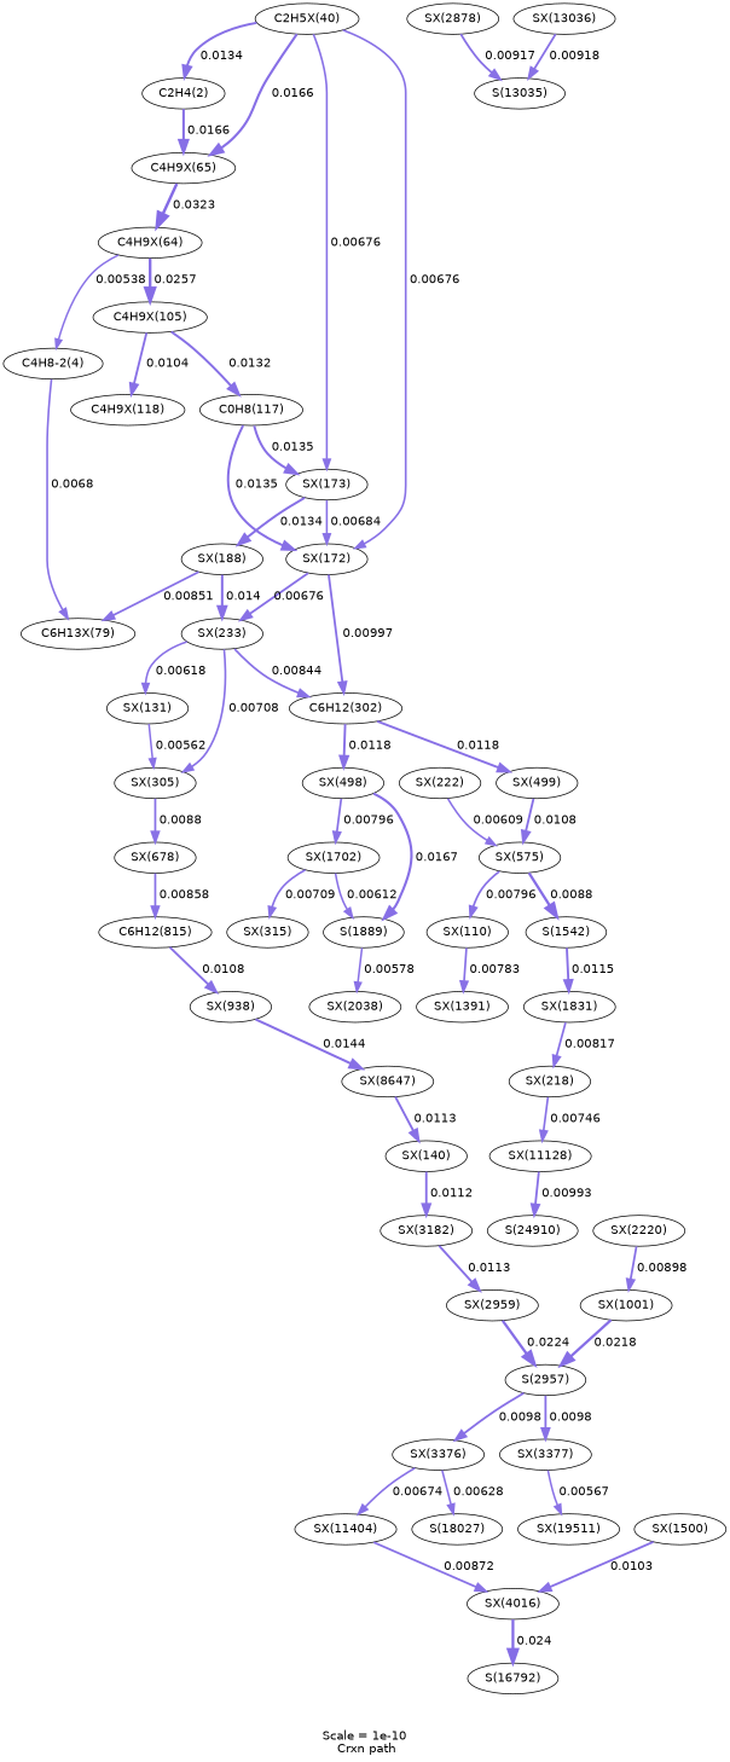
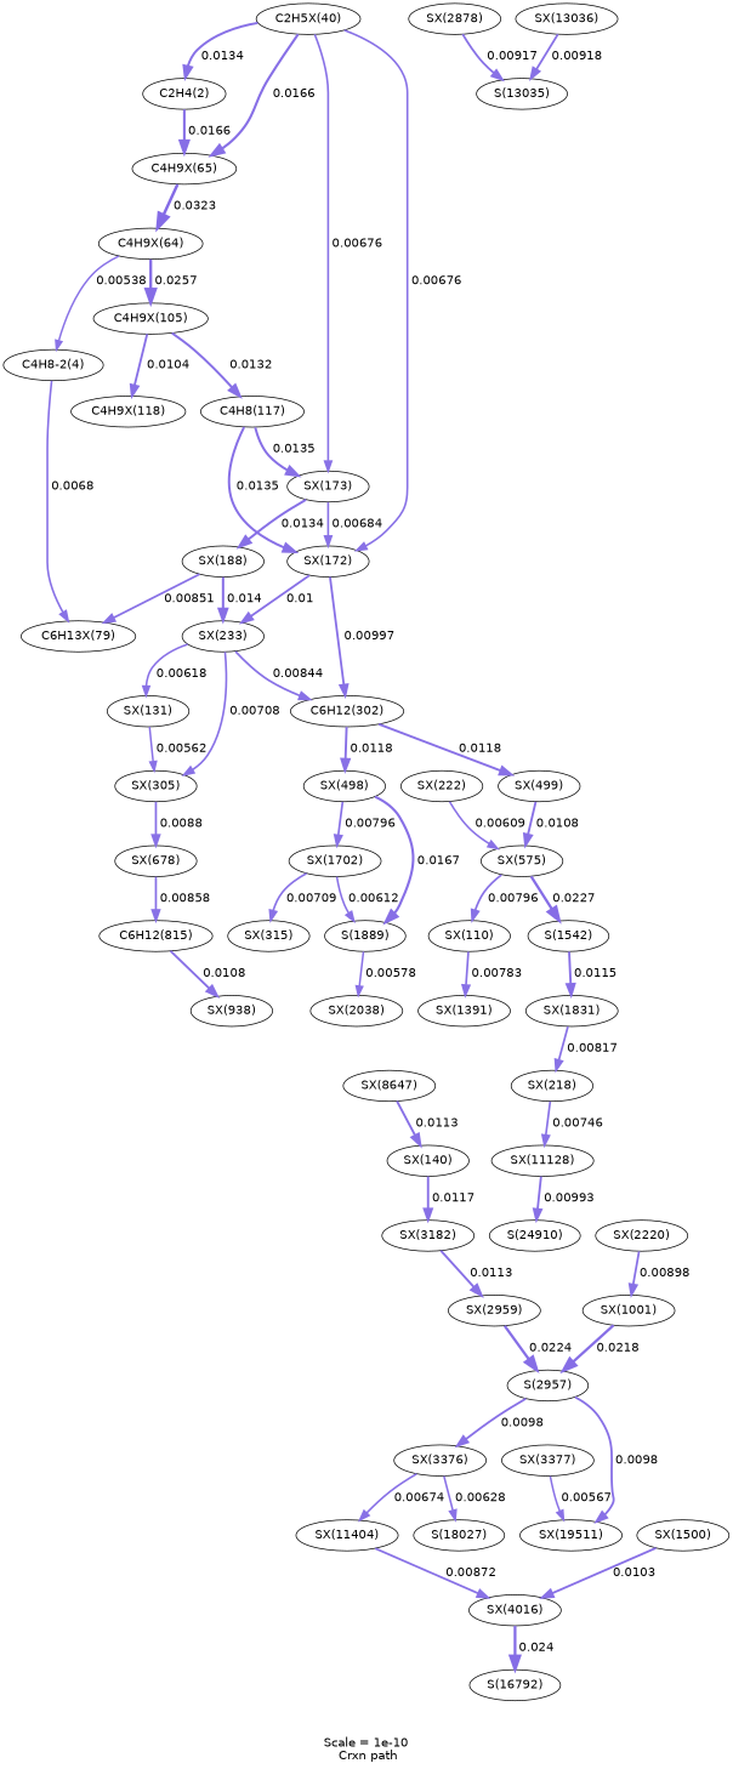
  digraph {
    fontname=Helvetica
    label="Scale = 1e-10\l Crxn path"
    node [fontname=Helvetica]
    edge [arrowsize=1.37 color="0.7, 0.507, 0.9" fontname=Helvetica style="setlinewidth(2.23)"]
    n1 [label="C2H5X(40)"]
    n2 [label="C2H4(2)"]
    n3 [label="C4H9X(65)"]
    n4 [label="SX(173)"]
    n5 [label="SX(172)"]
    n6 [label="C4H9X(64)"]
    n7 [label="SX(188)"]
    n8 [label="SX(233)"]
    n9 [label="C6H12(302)"]
    n10 [label="C4H8-2(4)"]
    n11 [label="C4H9X(105)"]
    n12 [label="C6H13X(79)"]
    n13 [label="SX(131)"]
    n14 [label="SX(305)"]
    n15 [label="SX(499)"]
    n16 [label="SX(498)"]
    n17 [label="C4H9X(118)"]
-   n18 [label="C0H8(117)"]
+   n18 [label="C4H8(117)"]
    n19 [label="SX(678)"]
    n20 [label="C6H12(815)"]
    n21 [label="SX(575)"]
    n22 [label="S(1889)"]
    n23 [label="SX(1702)"]
    n24 [label="SX(938)"]
    n25 [label="SX(110)"]
    n26 [label="S(1542)"]
    n27 [label="SX(2038)"]
    n28 [label="SX(315)"]
    n29 [label="SX(8647)"]
    n30 [label="SX(140)"]
    n31 [label="SX(1391)"]
    n32 [label="SX(1831)"]
    n33 [label="SX(222)"]
    n34 [label="SX(218)"]
    n35 [label="SX(11128)"]
    n36 [label="SX(1500)"]
    n37 [label="SX(4016)"]
    n38 [label="SX(2220)"]
    n39 [label="SX(1001)"]
    n40 [label="S(2957)"]
    n41 [label="SX(3376)"]
    n42 [label="SX(3377)"]
    n43 [label="SX(11404)"]
    n44 [label="S(18027)"]
    n45 [label="SX(19511)"]
    n46 [label="SX(2959)"]
    n47 [label="SX(3182)"]
    n48 [label="S(24910)"]
    n49 [label="S(16792)"]
    n50 [label="SX(2878)"]
    n51 [label="S(13035)"]
    n52 [label="SX(13036)"]
    n1 -> n2 [color="0.7, 0.513, 0.9" label=" 0.0134" style="setlinewidth(2.74)"]
    n1 -> n3 [arrowsize=1.45 color="0.7, 0.517, 0.9" label=" 0.0166" style="setlinewidth(2.9)"]
    n1 -> n4 [arrowsize=1.11 label=" 0.00676"]
    n1 -> n5 [arrowsize=1.11 label=" 0.00676"]
    n2 -> n3 [arrowsize=1.45 color="0.7, 0.517, 0.9" label=" 0.0166" style="setlinewidth(2.9)"]
    n3 -> n6 [arrowsize=1.7 color="0.7, 0.532, 0.9" label=" 0.0323" style="setlinewidth(3.41)"]
    n4 -> n5 [arrowsize=1.12 label=" 0.00684" style="setlinewidth(2.24)"]
    n4 -> n7 [color="0.7, 0.513, 0.9" label=" 0.0134" style="setlinewidth(2.74)"]
-   n5 -> n8 [arrowsize=1.26 color="0.7, 0.51, 0.9" label=" 0.00676" style="setlinewidth(2.53)"]
+   n5 -> n8 [arrowsize=1.26 color="0.7, 0.51, 0.9" label=" 0.01" style="setlinewidth(2.53)"]
    n5 -> n9 [arrowsize=1.26 color="0.7, 0.51, 0.9" label=" 0.00997" style="setlinewidth(2.52)"]
    n6 -> n10 [arrowsize=1.03 color="0.7, 0.505, 0.9" label=" 0.00538" style="setlinewidth(2.05)"]
    n6 -> n11 [arrowsize=1.62 color="0.7, 0.526, 0.9" label=" 0.0257" style="setlinewidth(3.24)"]
    n7 -> n8 [arrowsize=1.39 color="0.7, 0.514, 0.9" label=" 0.014" style="setlinewidth(2.78)"]
    n7 -> n12 [arrowsize=1.2 color="0.7, 0.509, 0.9" label=" 0.00851" style="setlinewidth(2.4)"]
    n8 -> n9 [arrowsize=1.2 color="0.7, 0.508, 0.9" label=" 0.00844" style="setlinewidth(2.39)"]
    n8 -> n13 [arrowsize=1.08 color="0.7, 0.506, 0.9" label=" 0.00618" style="setlinewidth(2.16)"]
    n8 -> n14 [arrowsize=1.13 label=" 0.00708" style="setlinewidth(2.26)"]
    n9 -> n15 [arrowsize=1.33 color="0.7, 0.512, 0.9" label=" 0.0118" style="setlinewidth(2.65)"]
    n9 -> n16 [arrowsize=1.33 color="0.7, 0.512, 0.9" label=" 0.0118" style="setlinewidth(2.65)"]
    n10 -> n12 [arrowsize=1.12 label=" 0.0068"]
    n11 -> n17 [arrowsize=1.27 color="0.7, 0.51, 0.9" label=" 0.0104" style="setlinewidth(2.55)"]
    n11 -> n18 [color="0.7, 0.513, 0.9" label=" 0.0132" style="setlinewidth(2.73)"]
    n13 -> n14 [arrowsize=1.04 color="0.7, 0.506, 0.9" label=" 0.00562" style="setlinewidth(2.09)"]
    n14 -> n19 [arrowsize=1.21 color="0.7, 0.509, 0.9" label=" 0.0088" style="setlinewidth(2.43)"]
    n15 -> n21 [arrowsize=1.29 color="0.7, 0.511, 0.9" label=" 0.0108" style="setlinewidth(2.58)"]
    n16 -> n22 [arrowsize=1.46 color="0.7, 0.517, 0.9" label=" 0.0167" style="setlinewidth(2.91)"]
    n16 -> n23 [arrowsize=1.18 color="0.7, 0.508, 0.9" label=" 0.00796" style="setlinewidth(2.35)"]
    n18 -> n4 [arrowsize=1.38 color="0.7, 0.514, 0.9" label=" 0.0135" style="setlinewidth(2.75)"]
    n18 -> n5 [arrowsize=1.38 color="0.7, 0.514, 0.9" label=" 0.0135" style="setlinewidth(2.75)"]
    n19 -> n20 [arrowsize=1.2 color="0.7, 0.509, 0.9" label=" 0.00858" style="setlinewidth(2.41)"]
    n20 -> n24 [arrowsize=1.29 color="0.7, 0.511, 0.9" label=" 0.0108" style="setlinewidth(2.58)"]
    n21 -> n25 [arrowsize=1.18 color="0.7, 0.508, 0.9" label=" 0.00796" style="setlinewidth(2.35)"]
-   n21 -> n26 [arrowsize=1.57 color="0.7, 0.523, 0.9" label=" 0.0088" style="setlinewidth(3.14)"]
+   n21 -> n26 [arrowsize=1.57 color="0.7, 0.523, 0.9" label=" 0.0227" style="setlinewidth(3.14)"]
    n22 -> n27 [arrowsize=1.05 color="0.7, 0.506, 0.9" label=" 0.00578" style="setlinewidth(2.11)"]
    n23 -> n22 [arrowsize=1.08 color="0.7, 0.506, 0.9" label=" 0.00612" style="setlinewidth(2.15)"]
    n23 -> n28 [arrowsize=1.13 label=" 0.00709" style="setlinewidth(2.26)"]
-   n24 -> n29 [arrowsize=1.4 color="0.7, 0.514, 0.9" label=" 0.0144" style="setlinewidth(2.8)"]
    n25 -> n31 [arrowsize=1.17 color="0.7, 0.508, 0.9" label=" 0.00783" style="setlinewidth(2.34)"]
    n26 -> n32 [arrowsize=1.31 color="0.7, 0.511, 0.9" label=" 0.0115" style="setlinewidth(2.63)"]
    n29 -> n30 [arrowsize=1.31 color="0.7, 0.511, 0.9" label=" 0.0113" style="setlinewidth(2.62)"]
-   n30 -> n47 [arrowsize=1.3 color="0.7, 0.511, 0.9" label=" 0.0112" style="setlinewidth(2.61)"]
+   n30 -> n47 [arrowsize=1.3 color="0.7, 0.511, 0.9" label=" 0.0117" style="setlinewidth(2.61)"]
    n32 -> n34 [arrowsize=1.19 color="0.7, 0.508, 0.9" label=" 0.00817" style="setlinewidth(2.37)"]
    n33 -> n21 [arrowsize=1.07 color="0.7, 0.506, 0.9" label=" 0.00609" style="setlinewidth(2.15)"]
    n34 -> n35 [arrowsize=1.15 label=" 0.00746" style="setlinewidth(2.3)"]
    n35 -> n48 [arrowsize=1.26 color="0.7, 0.51, 0.9" label=" 0.00993" style="setlinewidth(2.52)"]
    n36 -> n37 [arrowsize=1.27 color="0.7, 0.51, 0.9" label=" 0.0103" style="setlinewidth(2.54)"]
    n37 -> n49 [arrowsize=1.59 color="0.7, 0.524, 0.9" label=" 0.024" style="setlinewidth(3.18)"]
    n38 -> n39 [arrowsize=1.22 color="0.7, 0.509, 0.9" label=" 0.00898" style="setlinewidth(2.44)"]
    n39 -> n40 [arrowsize=1.56 color="0.7, 0.522, 0.9" label=" 0.0218" style="setlinewidth(3.11)"]
    n40 -> n41 [arrowsize=1.25 color="0.7, 0.51, 0.9" label=" 0.0098" style="setlinewidth(2.51)"]
-   n40 -> n42 [arrowsize=1.25 color="0.7, 0.51, 0.9" label=" 0.0098" style="setlinewidth(2.51)"]
+   n40 -> n45 [arrowsize=1.25 color="0.7, 0.51, 0.9" label=" 0.0098" style="setlinewidth(2.51)"]
    n41 -> n43 [arrowsize=1.11 label=" 0.00674"]
    n41 -> n44 [arrowsize=1.09 color="0.7, 0.506, 0.9" label=" 0.00628" style="setlinewidth(2.17)"]
    n42 -> n45 [arrowsize=1.05 color="0.7, 0.506, 0.9" label=" 0.00567" style="setlinewidth(2.09)"]
    n43 -> n37 [arrowsize=1.21 color="0.7, 0.509, 0.9" label=" 0.00872" style="setlinewidth(2.42)"]
    n46 -> n40 [arrowsize=1.57 color="0.7, 0.522, 0.9" label=" 0.0224" style="setlinewidth(3.13)"]
    n47 -> n46 [arrowsize=1.31 color="0.7, 0.511, 0.9" label=" 0.0113" style="setlinewidth(2.62)"]
    n50 -> n51 [arrowsize=1.23 color="0.7, 0.509, 0.9" label=" 0.00917" style="setlinewidth(2.46)"]
    n52 -> n51 [arrowsize=1.23 color="0.7, 0.509, 0.9" label=" 0.00918" style="setlinewidth(2.46)"]
  }
